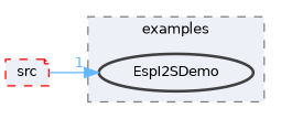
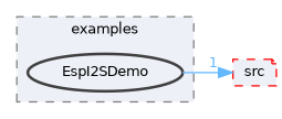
  digraph {
    compound=true
    rankdir=LR
    node [fillcolor="#edf0f7" fontname=Helvetica fontsize=10]
    n1 [color=grey25 height=0.2 label=EspI2SDemo shape=ellipse style="filled,bold" width=0.4]
    n2 [color=red height=0.2 label=src shape=note style="filled,dashed" width=0.4]
    subgraph cluster_1 {
      bgcolor="#edf0f7"
      fontname=Helvetica
      fontsize=10
      label=examples
      pencolor=grey50
      style="filled,dashed"
      n1
    }
-   n2 -> n1 [color=steelblue1 fontcolor=steelblue1 fontname=Helvetica fontsize=10 headlabel=1 labeldistance=1.5 labelfontname=Helvetica labelfontsize=10]
+   n1 -> n2 [color=steelblue1 fontcolor=steelblue1 fontname=Helvetica fontsize=10 headlabel=1 labeldistance=1.5 labelfontname=Helvetica labelfontsize=10]
  }
